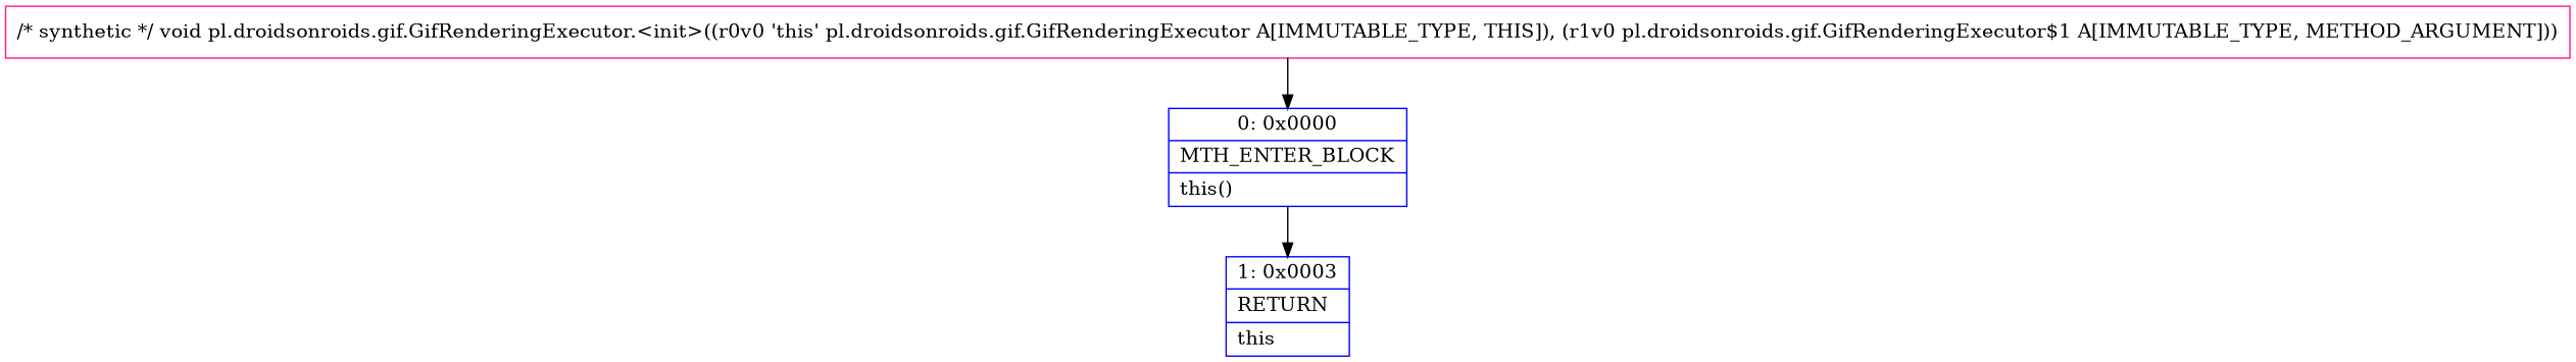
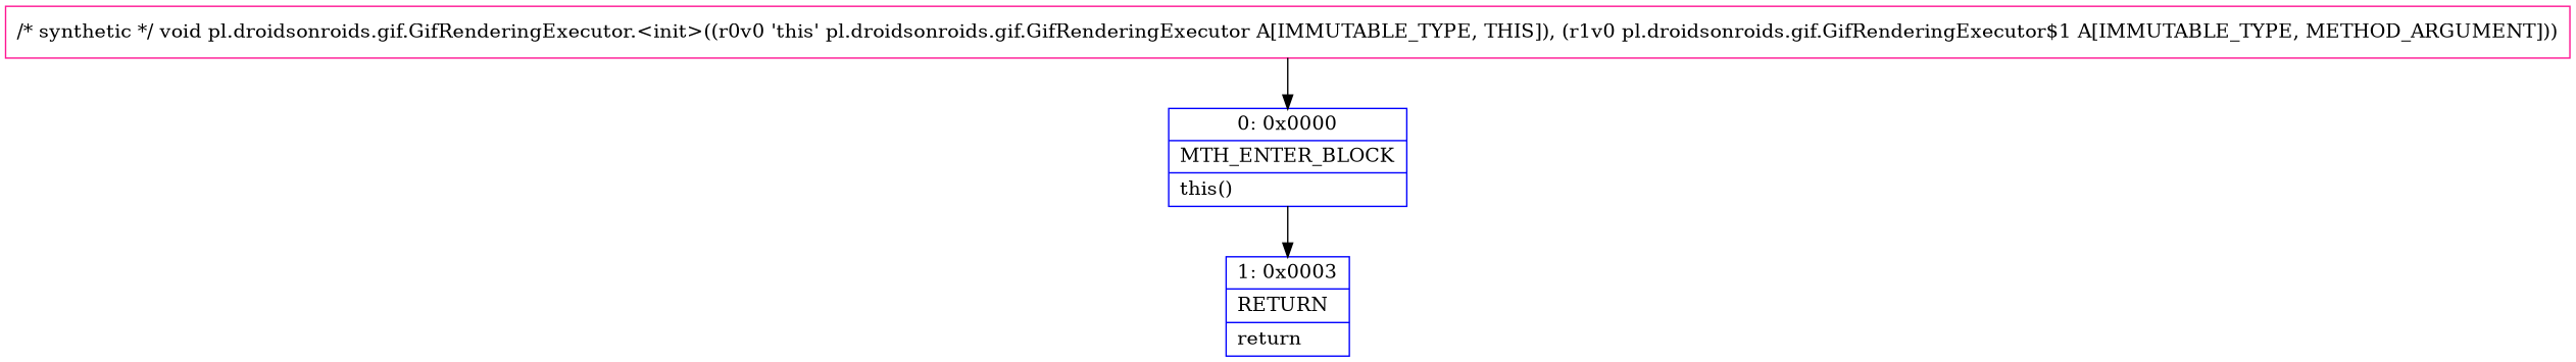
  digraph {
    node [shape=record color=blue]
    n1 [label="{0\:\ 0x0000|MTH_ENTER_BLOCK\l|this()\l}"]
-   n2 [label="{1\:\ 0x0003|RETURN\l|this\l}"]
+   n2 [label="{1\:\ 0x0003|RETURN\l|return\l}"]
    n3 [label="{\/* synthetic *\/ void pl.droidsonroids.gif.GifRenderingExecutor.\<init\>((r0v0 'this' pl.droidsonroids.gif.GifRenderingExecutor A[IMMUTABLE_TYPE, THIS]), (r1v0 pl.droidsonroids.gif.GifRenderingExecutor$1 A[IMMUTABLE_TYPE, METHOD_ARGUMENT])) }" color=deeppink]
    n1 -> n2
    n3 -> n1
  }
